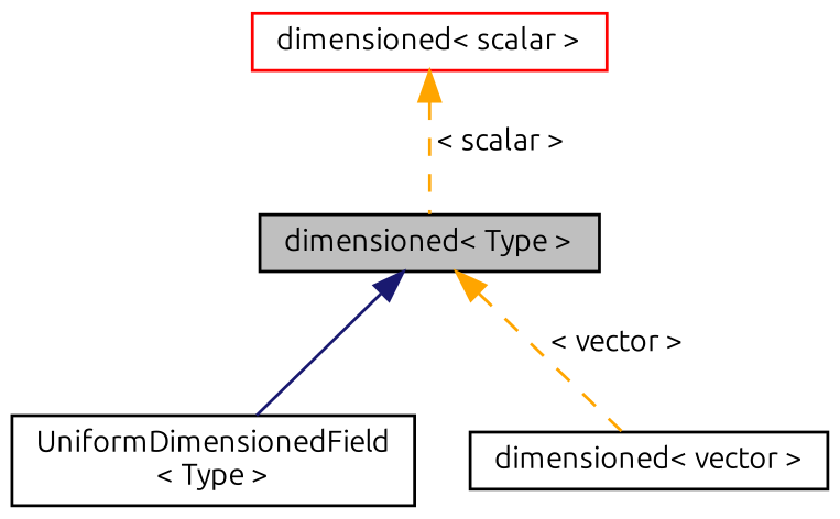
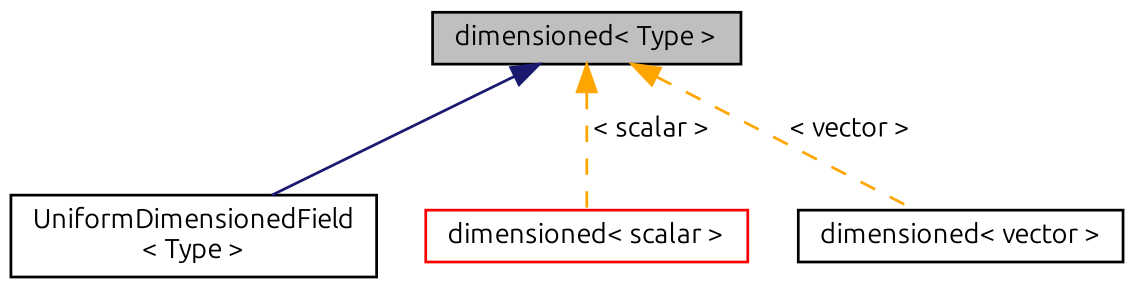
  digraph {
    fontname=Ubuntu
    node [color=black fontname=Ubuntu fontsize=10 shape=record]
    edge [color=orange dir=back fontname=Ubuntu fontsize=10 labelfontname=FreeSans labelfontsize=10 style=dashed]
    n1 [fillcolor=grey75 fontcolor=black height=0.2 label="dimensioned\< Type \>" style=filled width=0.4]
    n2 [height=0.2 label="UniformDimensionedField\l\< Type \>" width=0.4]
    n3 [color=red height=0.2 label="dimensioned\< scalar \>" width=0.4]
    n4 [height=0.2 label="dimensioned\< vector \>" width=0.4]
    n1 -> n2 [color=midnightblue style=solid]
-   n3 -> n1 [label=" \< scalar \>"]
+   n1 -> n3 [label=" \< scalar \>"]
    n1 -> n4 [label=" \< vector \>"]
  }
